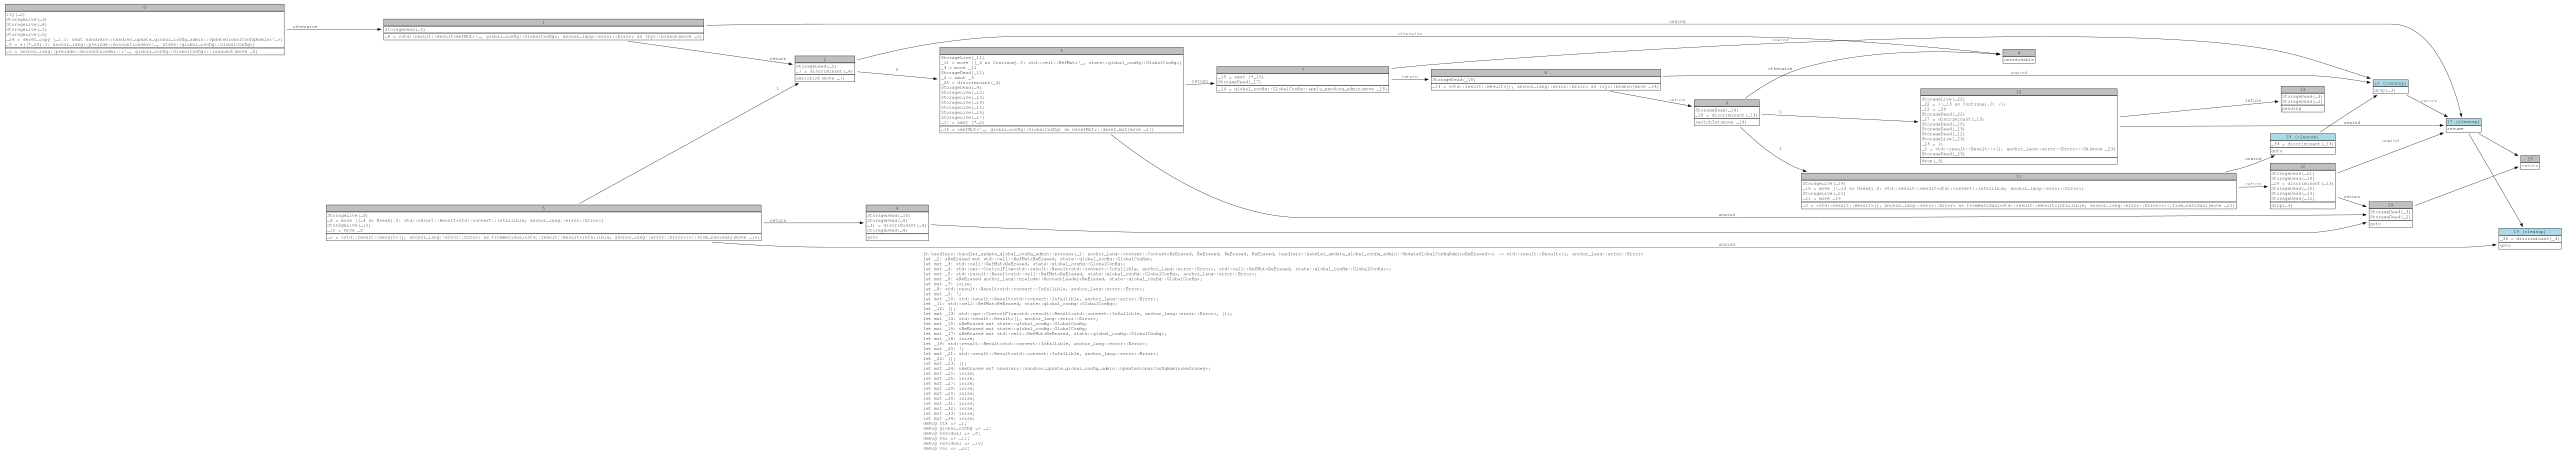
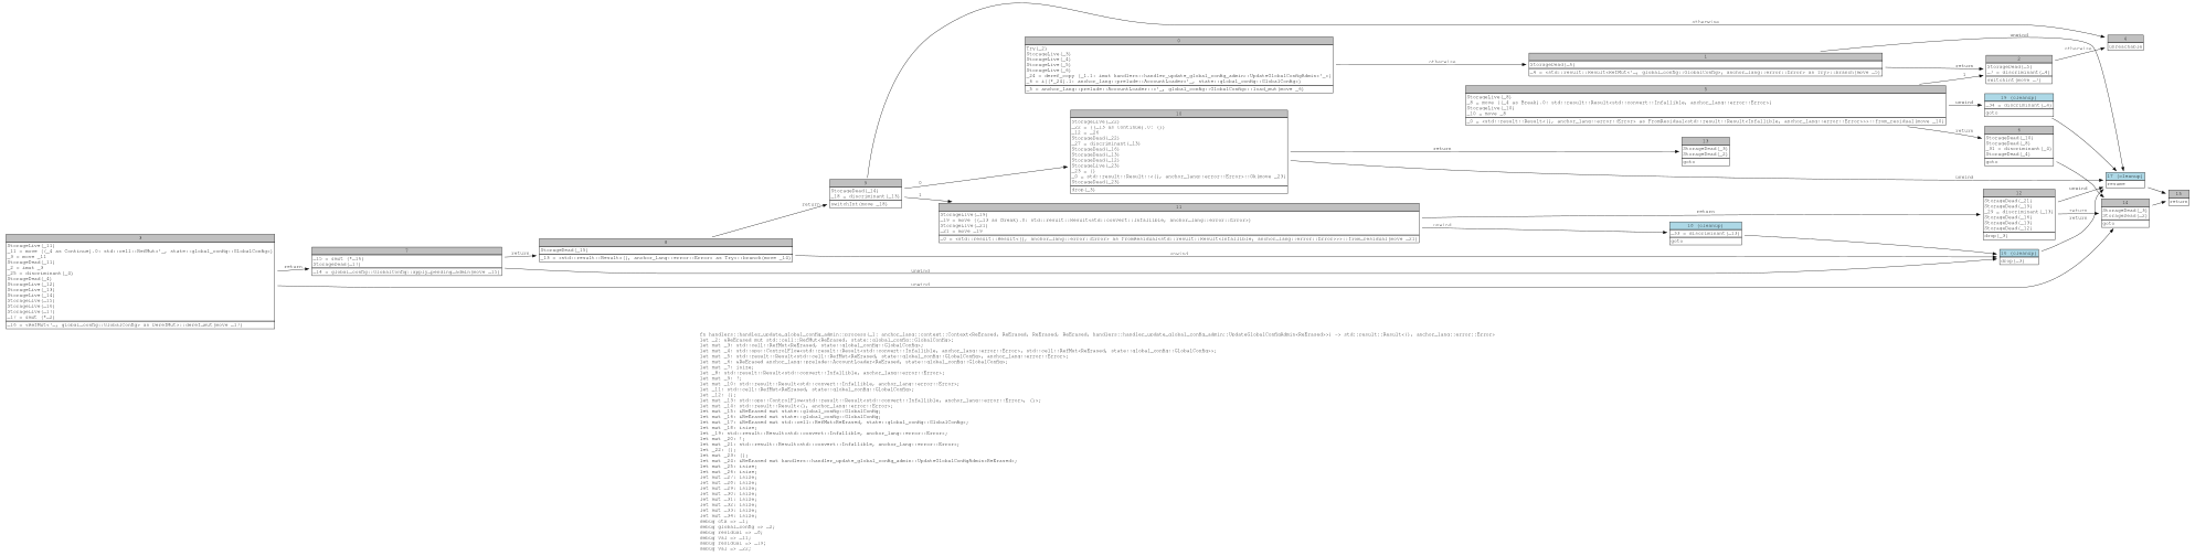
  digraph {
    fontname="Courier, monospace"
    label=<fn handlers::handler_update_global_config_admin::process(_1: anchor_lang::context::Context&lt;ReErased, ReErased, ReErased, ReErased, handlers::handler_update_global_config_admin::UpdateGlobalConfigAdmin&lt;ReErased&gt;&gt;) -&gt; std::result::Result&lt;(), anchor_lang::error::Error&gt;<br align="left"/>let _2: &amp;ReErased mut std::cell::RefMut&lt;ReErased, state::global_config::GlobalConfig&gt;;<br align="left"/>let mut _3: std::cell::RefMut&lt;ReErased, state::global_config::GlobalConfig&gt;;<br align="left"/>let mut _4: std::ops::ControlFlow&lt;std::result::Result&lt;std::convert::Infallible, anchor_lang::error::Error&gt;, std::cell::RefMut&lt;ReErased, state::global_config::GlobalConfig&gt;&gt;;<br align="left"/>let mut _5: std::result::Result&lt;std::cell::RefMut&lt;ReErased, state::global_config::GlobalConfig&gt;, anchor_lang::error::Error&gt;;<br align="left"/>let mut _6: &amp;ReErased anchor_lang::prelude::AccountLoader&lt;ReErased, state::global_config::GlobalConfig&gt;;<br align="left"/>let mut _7: isize;<br align="left"/>let _8: std::result::Result&lt;std::convert::Infallible, anchor_lang::error::Error&gt;;<br align="left"/>let mut _9: !;<br align="left"/>let mut _10: std::result::Result&lt;std::convert::Infallible, anchor_lang::error::Error&gt;;<br align="left"/>let _11: std::cell::RefMut&lt;ReErased, state::global_config::GlobalConfig&gt;;<br align="left"/>let _12: ();<br align="left"/>let mut _13: std::ops::ControlFlow&lt;std::result::Result&lt;std::convert::Infallible, anchor_lang::error::Error&gt;, ()&gt;;<br align="left"/>let mut _14: std::result::Result&lt;(), anchor_lang::error::Error&gt;;<br align="left"/>let mut _15: &amp;ReErased mut state::global_config::GlobalConfig;<br align="left"/>let mut _16: &amp;ReErased mut state::global_config::GlobalConfig;<br align="left"/>let mut _17: &amp;ReErased mut std::cell::RefMut&lt;ReErased, state::global_config::GlobalConfig&gt;;<br align="left"/>let mut _18: isize;<br align="left"/>let _19: std::result::Result&lt;std::convert::Infallible, anchor_lang::error::Error&gt;;<br align="left"/>let mut _20: !;<br align="left"/>let mut _21: std::result::Result&lt;std::convert::Infallible, anchor_lang::error::Error&gt;;<br align="left"/>let _22: ();<br align="left"/>let mut _23: ();<br align="left"/>let mut _24: &amp;ReErased mut handlers::handler_update_global_config_admin::UpdateGlobalConfigAdmin&lt;ReErased&gt;;<br align="left"/>let mut _25: isize;<br align="left"/>let mut _26: isize;<br align="left"/>let mut _27: isize;<br align="left"/>let mut _28: isize;<br align="left"/>let mut _29: isize;<br align="left"/>let mut _30: isize;<br align="left"/>let mut _31: isize;<br align="left"/>let mut _32: isize;<br align="left"/>let mut _33: isize;<br align="left"/>let mut _34: isize;<br align="left"/>debug ctx =&gt; _1;<br align="left"/>debug global_config =&gt; _2;<br align="left"/>debug residual =&gt; _8;<br align="left"/>debug val =&gt; _11;<br align="left"/>debug residual =&gt; _19;<br align="left"/>debug val =&gt; _22;<br align="left"/>>
    rankdir=LR
    node [fontname="Courier, monospace" shape=none]
    edge [fontname="Courier, monospace"]
    n1 [label=<<table border="0" cellborder="1" cellspacing="0"><tr><td bgcolor="gray" align="center" colspan="1">0</td></tr><tr><td align="left" balign="left">Try(_2)<br/>StorageLive(_3)<br/>StorageLive(_4)<br/>StorageLive(_5)<br/>StorageLive(_6)<br/>_24 = deref_copy (_1.1: &amp;mut handlers::handler_update_global_config_admin::UpdateGlobalConfigAdmin&lt;'_&gt;)<br/>_6 = &amp;((*_24).1: anchor_lang::prelude::AccountLoader&lt;'_, state::global_config::GlobalConfig&gt;)<br/></td></tr><tr><td align="left">_5 = anchor_lang::prelude::AccountLoader::&lt;'_, global_config::GlobalConfig&gt;::load_mut(move _6)</td></tr></table>>]
    n2 [label=<<table border="0" cellborder="1" cellspacing="0"><tr><td bgcolor="gray" align="center" colspan="1">1</td></tr><tr><td align="left" balign="left">StorageDead(_6)<br/></td></tr><tr><td align="left">_4 = &lt;std::result::Result&lt;RefMut&lt;'_, global_config::GlobalConfig&gt;, anchor_lang::error::Error&gt; as Try&gt;::branch(move _5)</td></tr></table>>]
    n3 [label=<<table border="0" cellborder="1" cellspacing="0"><tr><td bgcolor="gray" align="center" colspan="1">2</td></tr><tr><td align="left" balign="left">StorageDead(_5)<br/>_7 = discriminant(_4)<br/></td></tr><tr><td align="left">switchInt(move _7)</td></tr></table>>]
    n4 [label=<<table border="0" cellborder="1" cellspacing="0"><tr><td bgcolor="lightblue" align="center" colspan="1">17 (cleanup)</td></tr><tr><td align="left">resume</td></tr></table>>]
    n5 [label=<<table border="0" cellborder="1" cellspacing="0"><tr><td bgcolor="gray" align="center" colspan="1">3</td></tr><tr><td align="left" balign="left">StorageLive(_11)<br/>_11 = move ((_4 as Continue).0: std::cell::RefMut&lt;'_, state::global_config::GlobalConfig&gt;)<br/>_3 = move _11<br/>StorageDead(_11)<br/>_2 = &amp;mut _3<br/>_25 = discriminant(_4)<br/>StorageDead(_4)<br/>StorageLive(_12)<br/>StorageLive(_13)<br/>StorageLive(_14)<br/>StorageLive(_15)<br/>StorageLive(_16)<br/>StorageLive(_17)<br/>_17 = &amp;mut (*_2)<br/></td></tr><tr><td align="left">_16 = &lt;RefMut&lt;'_, global_config::GlobalConfig&gt; as DerefMut&gt;::deref_mut(move _17)</td></tr></table>>]
    n6 [label=<<table border="0" cellborder="1" cellspacing="0"><tr><td bgcolor="gray" align="center" colspan="1">4</td></tr><tr><td align="left">unreachable</td></tr></table>>]
    n7 [label=<<table border="0" cellborder="1" cellspacing="0"><tr><td bgcolor="gray" align="center" colspan="1">15</td></tr><tr><td align="left">return</td></tr></table>>]
    n8 [label=<<table border="0" cellborder="1" cellspacing="0"><tr><td bgcolor="gray" align="center" colspan="1">7</td></tr><tr><td align="left" balign="left">_15 = &amp;mut (*_16)<br/>StorageDead(_17)<br/></td></tr><tr><td align="left">_14 = global_config::GlobalConfig::apply_pending_admin(move _15)</td></tr></table>>]
    n9 [label=<<table border="0" cellborder="1" cellspacing="0"><tr><td bgcolor="gray" align="center" colspan="1">14</td></tr><tr><td align="left" balign="left">StorageDead(_3)<br/>StorageDead(_2)<br/></td></tr><tr><td align="left">goto</td></tr></table>>]
    n10 [label=<<table border="0" cellborder="1" cellspacing="0"><tr><td bgcolor="gray" align="center" colspan="1">5</td></tr><tr><td align="left" balign="left">StorageLive(_8)<br/>_8 = move ((_4 as Break).0: std::result::Result&lt;std::convert::Infallible, anchor_lang::error::Error&gt;)<br/>StorageLive(_10)<br/>_10 = move _8<br/></td></tr><tr><td align="left">_0 = &lt;std::result::Result&lt;(), anchor_lang::error::Error&gt; as FromResidual&lt;std::result::Result&lt;Infallible, anchor_lang::error::Error&gt;&gt;&gt;::from_residual(move _10)</td></tr></table>>]
    n11 [label=<<table border="0" cellborder="1" cellspacing="0"><tr><td bgcolor="gray" align="center" colspan="1">6</td></tr><tr><td align="left" balign="left">StorageDead(_10)<br/>StorageDead(_8)<br/>_31 = discriminant(_4)<br/>StorageDead(_4)<br/></td></tr><tr><td align="left">goto</td></tr></table>>]
    n12 [label=<<table border="0" cellborder="1" cellspacing="0"><tr><td bgcolor="lightblue" align="center" colspan="1">19 (cleanup)</td></tr><tr><td align="left" balign="left">_34 = discriminant(_4)<br/></td></tr><tr><td align="left">goto</td></tr></table>>]
    n13 [label=<<table border="0" cellborder="1" cellspacing="0"><tr><td bgcolor="lightblue" align="center" colspan="1">16 (cleanup)</td></tr><tr><td align="left">drop(_3)</td></tr></table>>]
    n14 [label=<<table border="0" cellborder="1" cellspacing="0"><tr><td bgcolor="gray" align="center" colspan="1">8</td></tr><tr><td align="left" balign="left">StorageDead(_15)<br/></td></tr><tr><td align="left">_13 = &lt;std::result::Result&lt;(), anchor_lang::error::Error&gt; as Try&gt;::branch(move _14)</td></tr></table>>]
    n15 [label=<<table border="0" cellborder="1" cellspacing="0"><tr><td bgcolor="gray" align="center" colspan="1">9</td></tr><tr><td align="left" balign="left">StorageDead(_14)<br/>_18 = discriminant(_13)<br/></td></tr><tr><td align="left">switchInt(move _18)</td></tr></table>>]
    n16 [label=<<table border="0" cellborder="1" cellspacing="0"><tr><td bgcolor="gray" align="center" colspan="1">10</td></tr><tr><td align="left" balign="left">StorageLive(_22)<br/>_22 = ((_13 as Continue).0: ())<br/>_12 = _26<br/>StorageDead(_22)<br/>_27 = discriminant(_13)<br/>StorageDead(_16)<br/>StorageDead(_13)<br/>StorageDead(_12)<br/>StorageLive(_23)<br/>_23 = ()<br/>_0 = std::result::Result::&lt;(), anchor_lang::error::Error&gt;::Ok(move _23)<br/>StorageDead(_23)<br/></td></tr><tr><td align="left">drop(_3)</td></tr></table>>]
    n17 [label=<<table border="0" cellborder="1" cellspacing="0"><tr><td bgcolor="gray" align="center" colspan="1">11</td></tr><tr><td align="left" balign="left">StorageLive(_19)<br/>_19 = move ((_13 as Break).0: std::result::Result&lt;std::convert::Infallible, anchor_lang::error::Error&gt;)<br/>StorageLive(_21)<br/>_21 = move _19<br/></td></tr><tr><td align="left">_0 = &lt;std::result::Result&lt;(), anchor_lang::error::Error&gt; as FromResidual&lt;std::result::Result&lt;Infallible, anchor_lang::error::Error&gt;&gt;&gt;::from_residual(move _21)</td></tr></table>>]
-   n18 [label=<<table border="0" cellborder="1" cellspacing="0"><tr><td bgcolor="gray" align="center" colspan="1">13</td></tr><tr><td align="left" balign="left">StorageDead(_3)<br/>StorageDead(_2)<br/></td></tr><tr><td align="left">pending</td></tr></table>>]
+   n18 [label=<<table border="0" cellborder="1" cellspacing="0"><tr><td bgcolor="gray" align="center" colspan="1">13</td></tr><tr><td align="left" balign="left">StorageDead(_3)<br/>StorageDead(_2)<br/></td></tr><tr><td align="left">goto</td></tr></table>>]
    n19 [label=<<table border="0" cellborder="1" cellspacing="0"><tr><td bgcolor="gray" align="center" colspan="1">12</td></tr><tr><td align="left" balign="left">StorageDead(_21)<br/>StorageDead(_19)<br/>_29 = discriminant(_13)<br/>StorageDead(_16)<br/>StorageDead(_13)<br/>StorageDead(_12)<br/></td></tr><tr><td align="left">drop(_3)</td></tr></table>>]
    n20 [label=<<table border="0" cellborder="1" cellspacing="0"><tr><td bgcolor="lightblue" align="center" colspan="1">18 (cleanup)</td></tr><tr><td align="left" balign="left">_33 = discriminant(_13)<br/></td></tr><tr><td align="left">goto</td></tr></table>>]
    n1 -> n2 [label=otherwise]
    n2 -> n3 [label=return]
    n2 -> n4 [label=unwind]
-   n3 -> n5 [label=0]
    n3 -> n6 [label=otherwise]
    n4 -> n7
    n5 -> n8 [label=return]
    n5 -> n9 [label=unwind]
    n8 -> n13 [label=unwind]
    n8 -> n14 [label=return]
    n9 -> n7
    n10 -> n3 [label=1]
    n10 -> n11 [label=return]
    n10 -> n12 [label=unwind]
    n11 -> n9
-   n4 -> n12
+   n12 -> n4
    n13 -> n4 [label=return]
    n14 -> n13 [label=unwind]
    n14 -> n15 [label=return]
    n15 -> n6 [label=otherwise]
    n15 -> n16 [label=0]
    n15 -> n17 [label=1]
    n16 -> n4 [label=unwind]
    n16 -> n18 [label=return]
    n17 -> n19 [label=return]
    n17 -> n20 [label=unwind]
    n19 -> n4 [label=unwind]
    n19 -> n9 [label=return]
    n20 -> n13
  }
